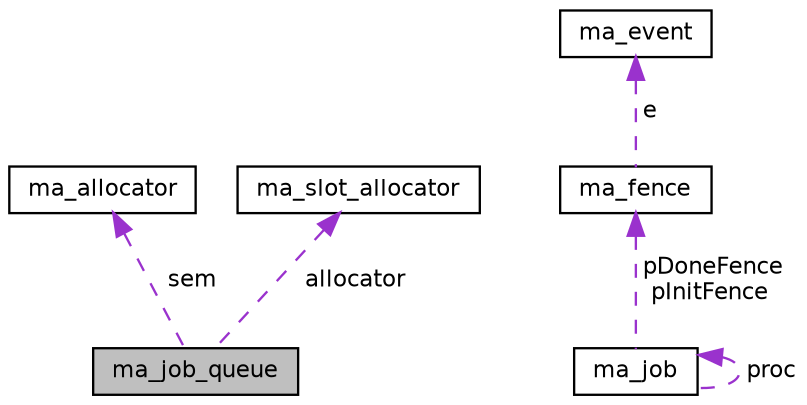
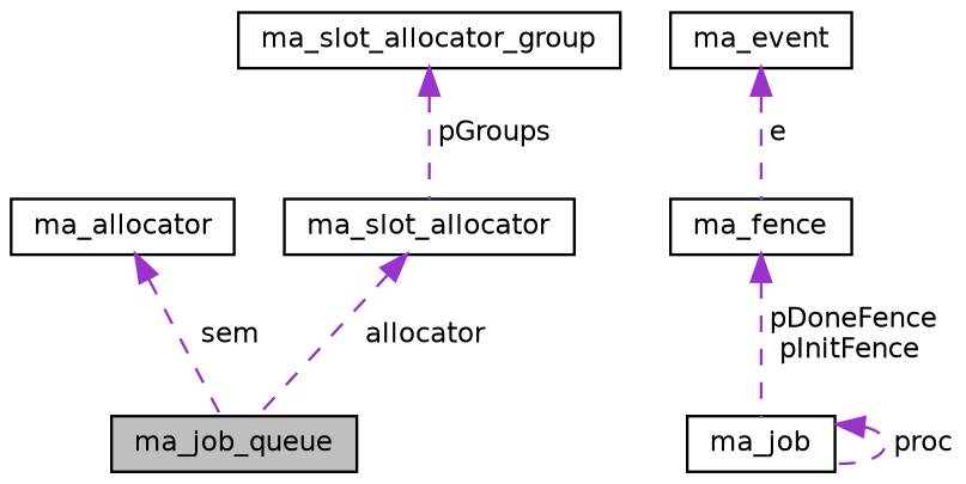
  digraph {
    node [color=black fillcolor=white fontname=Helvetica fontsize=10 shape=record style=filled]
    edge [color=darkorchid3 dir=back fontname=Helvetica fontsize=10 labelfontname=Helvetica labelfontsize=10 style=dashed]
    n1 [fillcolor=grey75 fontcolor=black height=0.2 label=ma_job_queue width=0.4]
    n2 [height=0.2 label=ma_allocator width=0.4]
    n3 [height=0.2 label=ma_job width=0.4]
    n4 [height=0.2 label=ma_fence width=0.4]
    n5 [height=0.2 label=ma_event width=0.4]
    n6 [height=0.2 label=ma_slot_allocator width=0.4]
+   n7 [height=0.2 label=ma_slot_allocator_group width=0.4]
    n2 -> n1 [label=" sem"]
    n3 -> n3 [label=" proc"]
    n4 -> n3 [label=" pDoneFence\npInitFence"]
    n5 -> n4 [label=" e"]
    n6 -> n1 [label=" allocator"]
+   n7 -> n6 [label=" pGroups"]
  }
